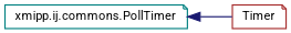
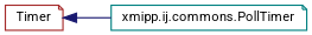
  digraph {
    rankdir=LR
    fontname=Roboto
    node [fillcolor=white fontname=Roboto fontsize=10 shape=note style=filled]
    n1 [color=brown height=0.2 label=Timer width=0.4]
    n2 [color=teal height=0.2 label="xmipp.ij.commons.PollTimer" width=0.4]
-   n2 -> n1 [color=midnightblue dir=back fontname=Roboto fontsize=10 labelfontname=Helvetica labelfontsize=10 style=solid]
+   n1 -> n2 [color=midnightblue dir=back fontname=Roboto fontsize=10 labelfontname=Helvetica labelfontsize=10 style=solid]
  }
